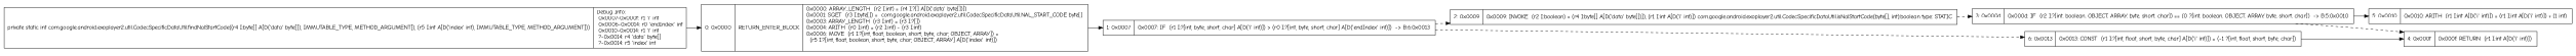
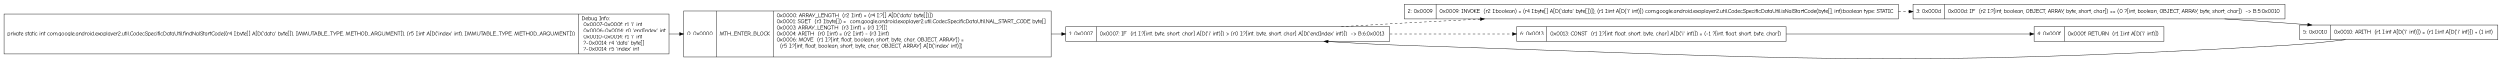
  digraph {
    fontname="Comic Neue"
    rankdir=LR
    node [fontname="Comic Neue" shape=record]
    edge [fontname="Comic Neue"]
-   n1 [label="{0\:\ 0x0000|RETURN_ENTER_BLOCK\l|0x0000: ARRAY_LENGTH  (r2 I:int) = (r4 I:?[] A[D('data' byte[])]) \l0x0001: SGET  (r3 I:byte[]) =  com.google.android.exoplayer2.util.CodecSpecificDataUtil.NAL_START_CODE byte[] \l0x0003: ARRAY_LENGTH  (r3 I:int) = (r3 I:?[]) \l0x0004: ARITH  (r0 I:int) = (r2 I:int) \- (r3 I:int) \l0x0006: MOVE  (r1 I:?[int, float, boolean, short, byte, char, OBJECT, ARRAY]) = \l  (r5 I:?[int, float, boolean, short, byte, char, OBJECT, ARRAY] A[D('index' int)])\l \l}"]
+   n1 [label="{0\:\ 0x0000|MTH_ENTER_BLOCK\l|0x0000: ARRAY_LENGTH  (r2 I:int) = (r4 I:?[] A[D('data' byte[])]) \l0x0001: SGET  (r3 I:byte[]) =  com.google.android.exoplayer2.util.CodecSpecificDataUtil.NAL_START_CODE byte[] \l0x0003: ARRAY_LENGTH  (r3 I:int) = (r3 I:?[]) \l0x0004: ARITH  (r0 I:int) = (r2 I:int) \- (r3 I:int) \l0x0006: MOVE  (r1 I:?[int, float, boolean, short, byte, char, OBJECT, ARRAY]) = \l  (r5 I:?[int, float, boolean, short, byte, char, OBJECT, ARRAY] A[D('index' int)])\l \l}"]
    n2 [label="{1\:\ 0x0007|0x0007: IF  (r1 I:?[int, byte, short, char] A[D('i' int)]) \> (r0 I:?[int, byte, short, char] A[D('endIndex' int)])  \-\> B:6:0x0013 \l}"]
    n3 [label="{2\:\ 0x0009|0x0009: INVOKE  (r2 I:boolean) = (r4 I:byte[] A[D('data' byte[])]), (r1 I:int A[D('i' int)]) com.google.android.exoplayer2.util.CodecSpecificDataUtil.isNalStartCode(byte[], int):boolean type: STATIC \l}"]
    n4 [label="{6\:\ 0x0013|0x0013: CONST  (r1 I:?[int, float, short, byte, char] A[D('i' int)]) = (\-1 ?[int, float, short, byte, char]) \l}"]
    n5 [label="{3\:\ 0x000d|0x000d: IF  (r2 I:?[int, boolean, OBJECT, ARRAY, byte, short, char]) == (0 ?[int, boolean, OBJECT, ARRAY, byte, short, char])  \-\> B:5:0x0010 \l}"]
    n6 [label="{4\:\ 0x000f|0x000f: RETURN  (r1 I:int A[D('i' int)]) \l}"]
    n7 [label="{5\:\ 0x0010|0x0010: ARITH  (r1 I:int A[D('i' int)]) = (r1 I:int A[D('i' int)]) + (1 int) \l}"]
    n8 [label="{private static int com.google.android.exoplayer2.util.CodecSpecificDataUtil.findNalStartCode((r4 I:byte[] A[D('data' byte[]), IMMUTABLE_TYPE, METHOD_ARGUMENT]), (r5 I:int A[D('index' int), IMMUTABLE_TYPE, METHOD_ARGUMENT]))  | Debug Info:\l  0x0007\-0x000f: r1 'i' int\l  0x0006\-0x0014: r0 'endIndex' int\l  0x0010\-0x0014: r1 'i' int\l  ?\-0x0014: r4 'data' byte[]\l  ?\-0x0014: r5 'index' int\l}"]
    n1 -> n2
    n2 -> n3 [style=dashed]
    n2 -> n4 [style=dashed]
    n3 -> n5 [style=dashed]
    n4 -> n6
-   n5 -> n6 [style=dashed]
    n5 -> n7
+   n7 -> n2
    n8 -> n1
  }
